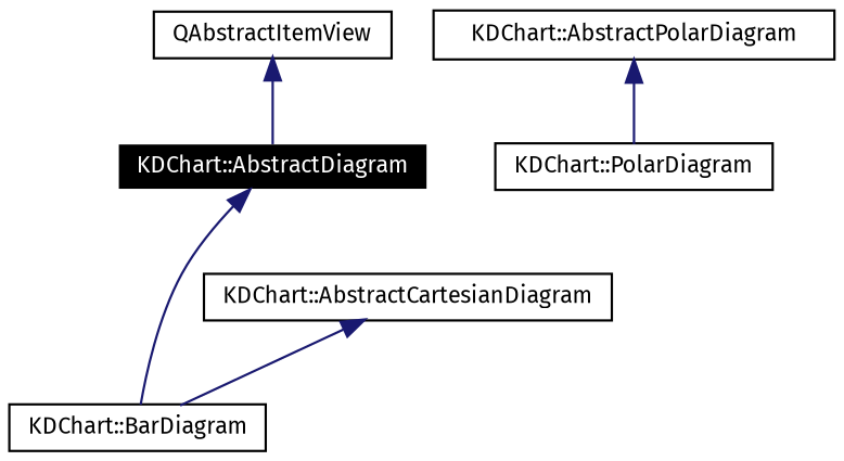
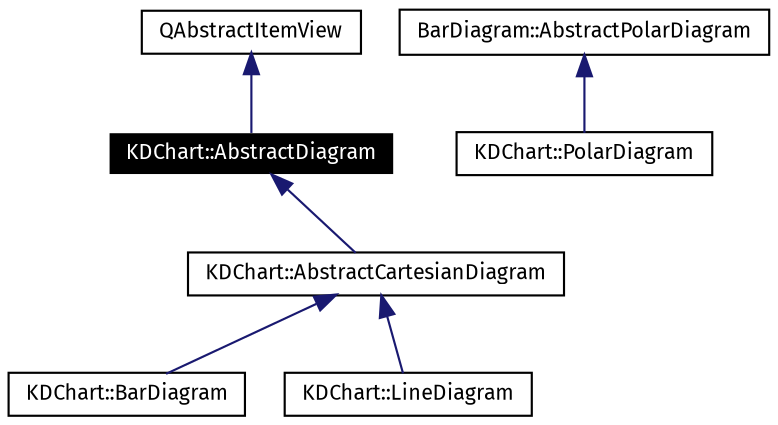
  digraph {
    fontname="Fira Sans"
    node [color=black fontname="Fira Sans" fontsize=10 shape=record]
    edge [color=midnightblue dir=back fontname="Fira Sans" fontsize=10 labelfontname=Helvetica labelfontsize=10 style=solid]
    n1 [color=white fillcolor=black fontcolor=white height=0.2 label="KDChart::AbstractDiagram" style=filled width=0.4]
    n2 [height=0.2 label="KDChart::AbstractCartesianDiagram" width=0.4]
    n3 [height=0.2 label="KDChart::BarDiagram" width=0.4]
-   n5 [height=0.2 label="KDChart::AbstractPolarDiagram" width=0.4]
+   n4 [height=0.2 label="KDChart::LineDiagram" width=0.4]
+   n5 [height=0.2 label="BarDiagram::AbstractPolarDiagram" width=0.4]
    n6 [height=0.2 label="KDChart::PolarDiagram" width=0.4]
    n7 [height=0.2 label=QAbstractItemView width=0.4]
-   n1 -> n3
+   n1 -> n2
    n2 -> n3
+   n2 -> n4
    n5 -> n6
    n7 -> n1
  }
